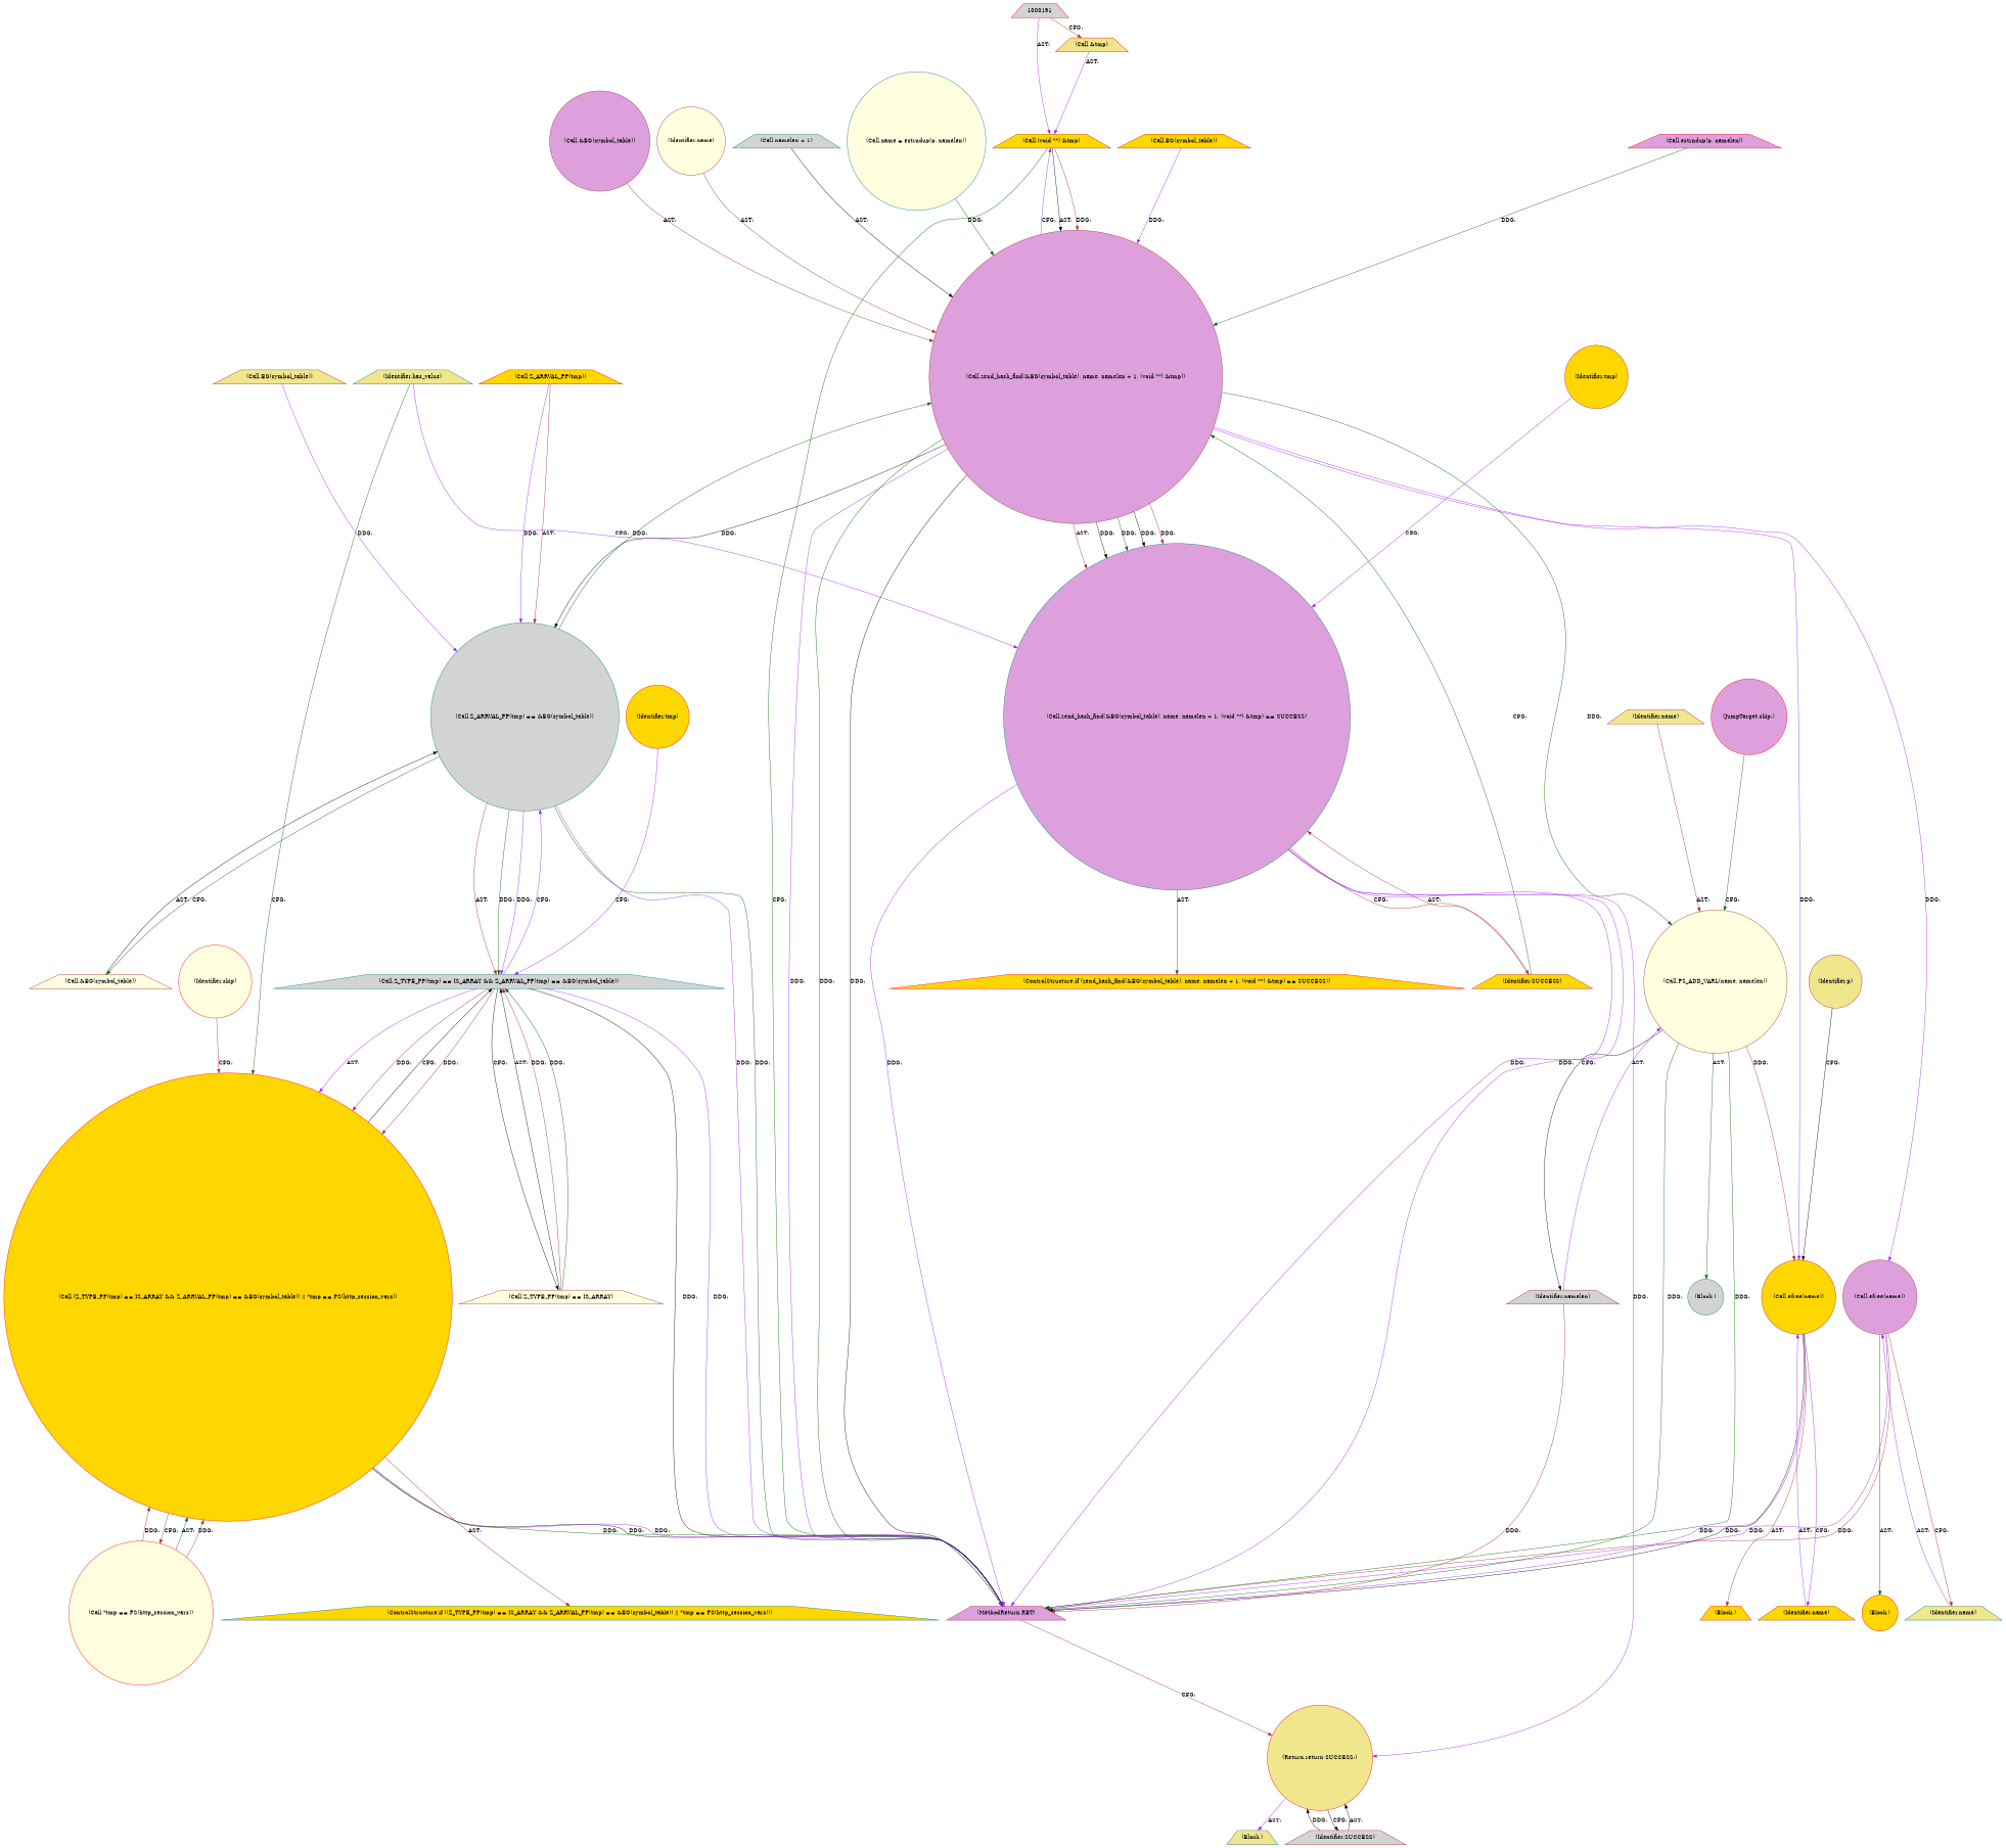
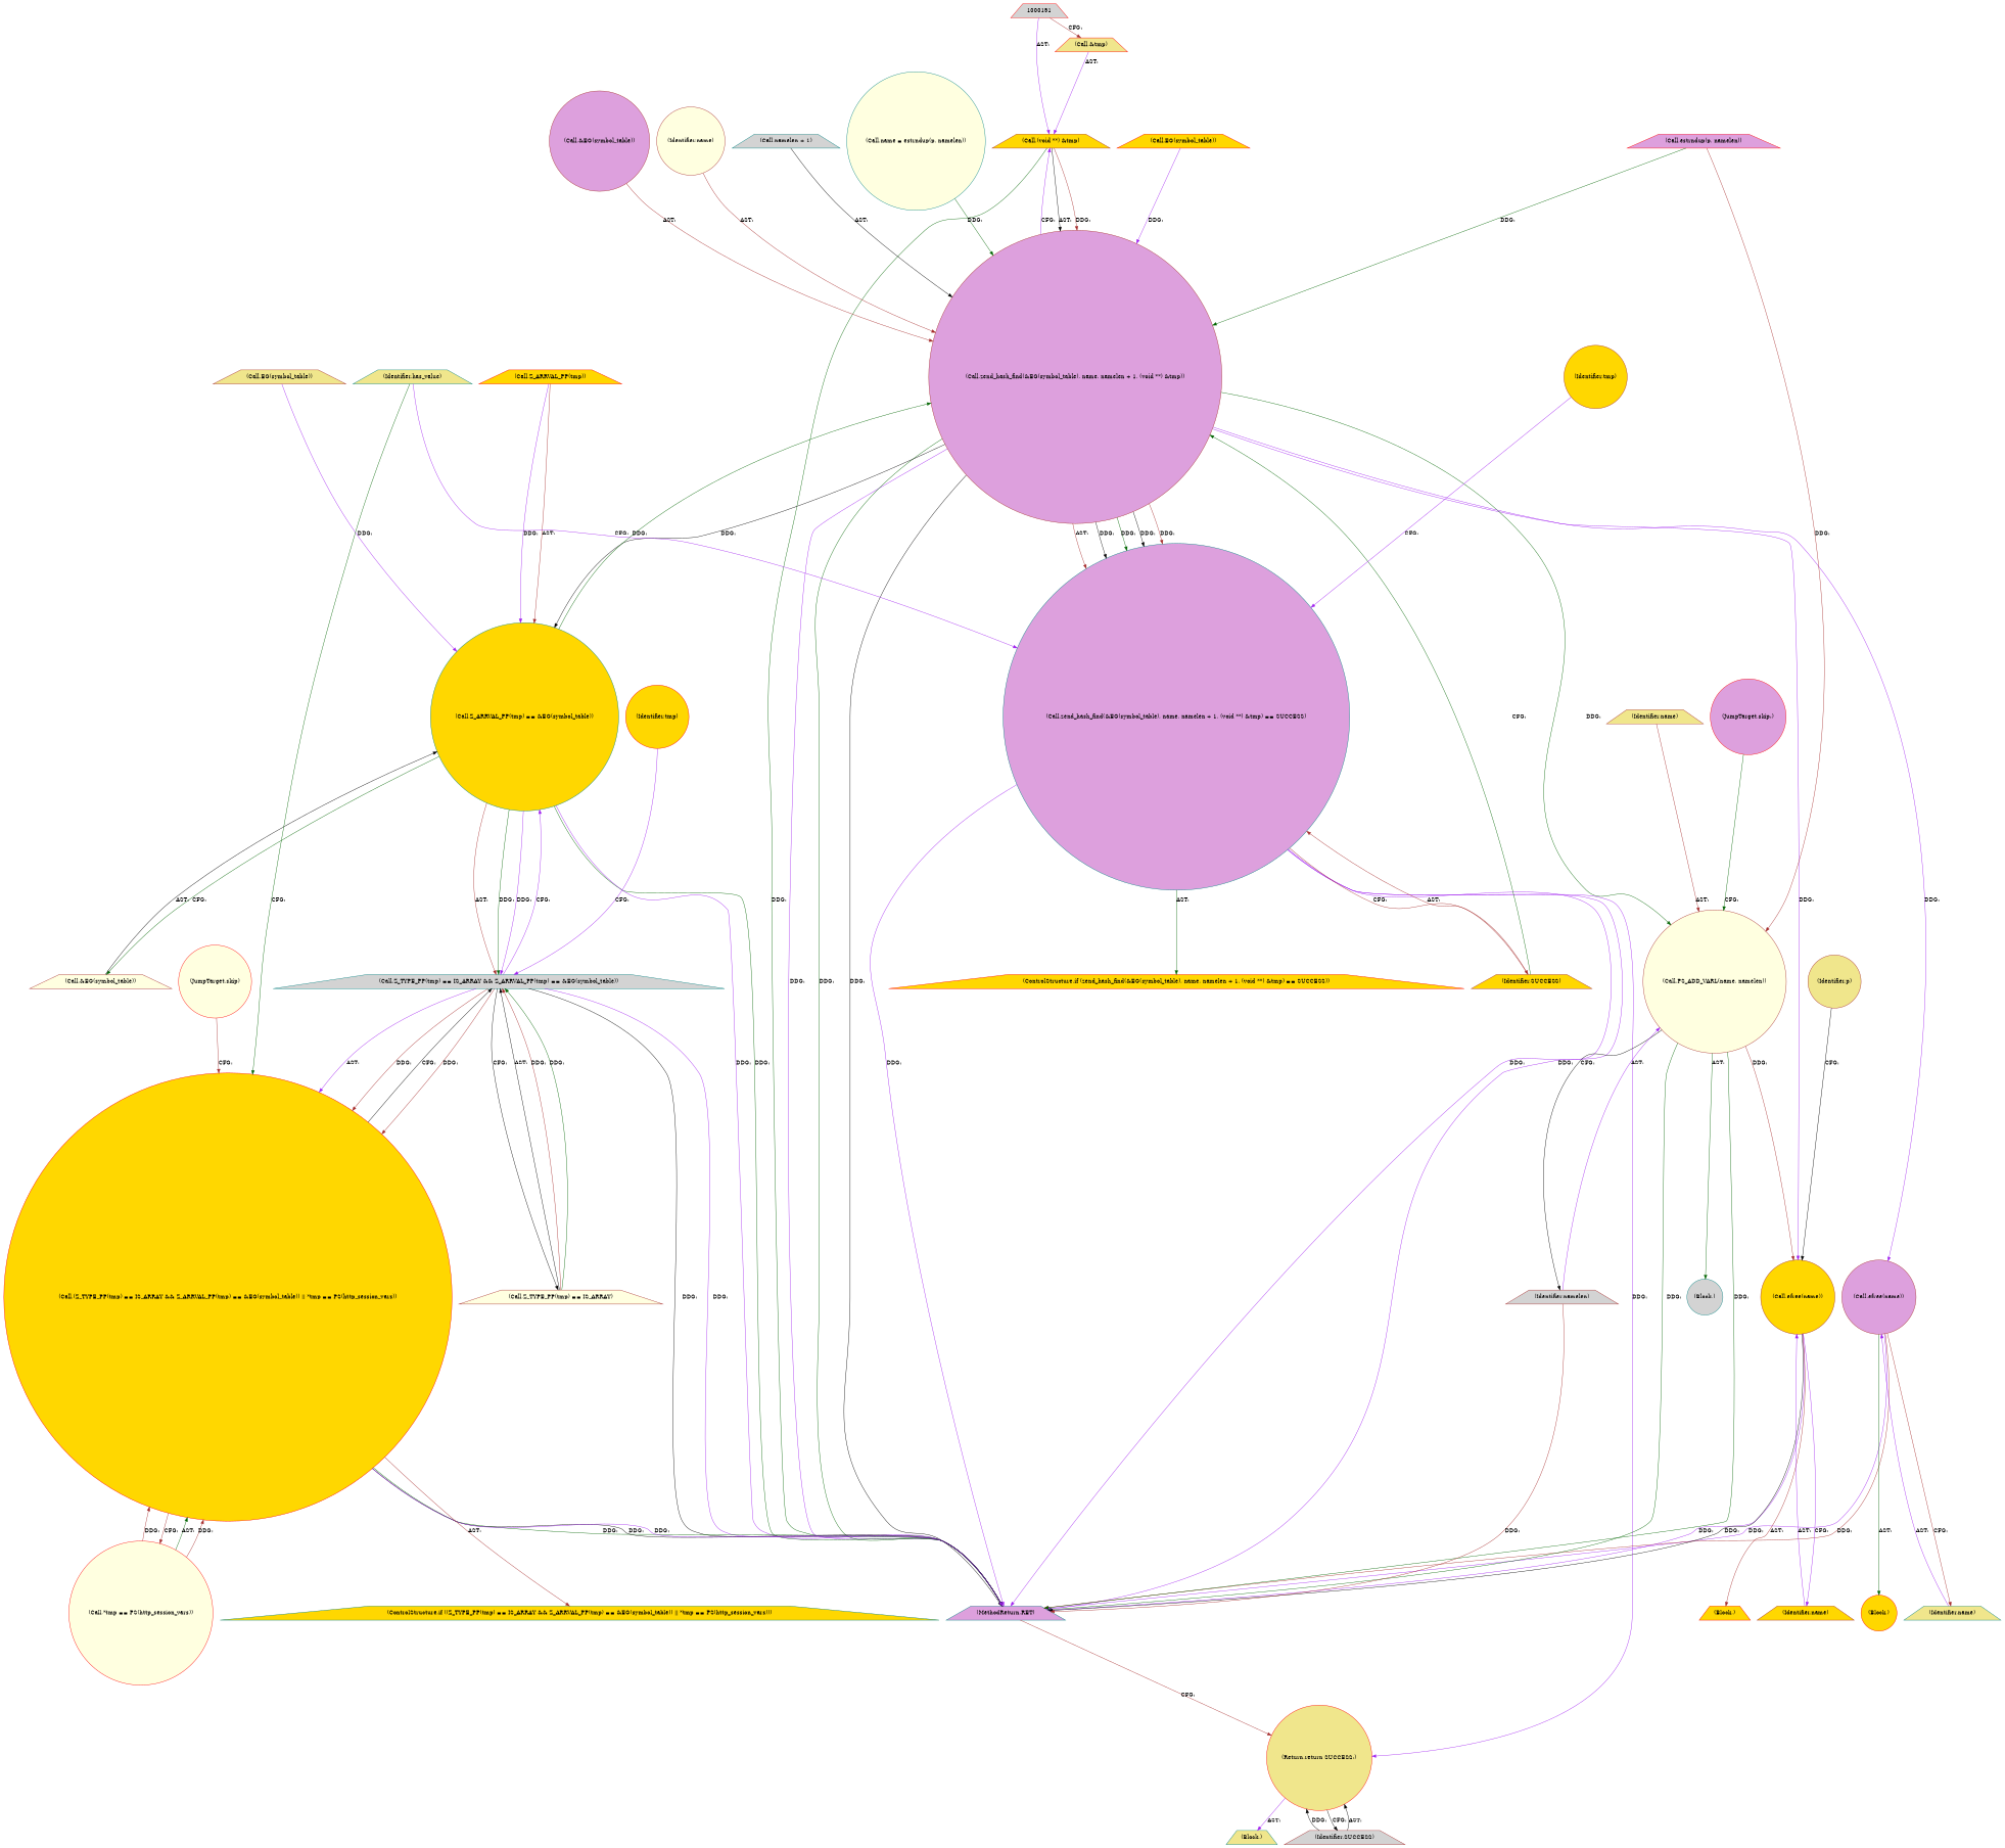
  digraph {
    node [color=brown fillcolor=gold shape=trapezium style=filled]
    edge [color=purple]
    n1 [label="(Call,(void **) &tmp)"]
    n2 [fillcolor=plum label="(Call,zend_hash_find(&EG(symbol_table), name, namelen + 1, (void **) &tmp))" shape=circle]
-   n3 [fillcolor=plum label="(MethodReturn,RET)"]
+   n3 [color=teal fillcolor=plum label="(MethodReturn,RET)"]
    n4 [color=teal fillcolor=plum label="(Call,zend_hash_find(&EG(symbol_table), name, namelen + 1, (void **) &tmp) == SUCCESS)" shape=circle]
-   n5 [color=teal fillcolor=lightgrey label="(Call,Z_ARRVAL_PP(tmp) == &EG(symbol_table))" shape=circle]
+   n5 [color=teal label="(Call,Z_ARRVAL_PP(tmp) == &EG(symbol_table))" shape=circle]
    n6 [fillcolor=plum label="(Call,efree(name))" shape=circle]
    n7 [fillcolor=lightyellow label="(Call,PS_ADD_VARL(name, namelen))" shape=circle]
    n8 [label="(Call,efree(name))" shape=circle]
    n9 [color=red fillcolor=khaki label="(Return,return SUCCESS;)" shape=circle]
    n10 [color=red fillcolor=khaki label="(Call,&tmp)"]
    n11 [color=red label="(ControlStructure,if (zend_hash_find(&EG(symbol_table), name, namelen + 1, (void **) &tmp) == SUCCESS))"]
    n12 [label="(Identifier,SUCCESS)"]
    n13 [color=teal fillcolor=lightgrey label="(Call,Z_TYPE_PP(tmp) == IS_ARRAY && Z_ARRVAL_PP(tmp) == &EG(symbol_table))"]
    n14 [fillcolor=lightyellow label="(Call,&EG(symbol_table))"]
    n15 [color=teal fillcolor=khaki label="(Identifier,name)"]
    n16 [color=red label="(Block,)" shape=circle]
    n17 [color=teal fillcolor=lightgrey label="(Block,)" shape=circle]
    n18 [fillcolor=lightgrey label="(Identifier,namelen)"]
    n19 [color=red label="(Block,)"]
    n20 [label="(Identifier,name)"]
    n21 [color=teal fillcolor=khaki label="(Block,)"]
    n22 [fillcolor=lightgrey label="(Identifier,SUCCESS)"]
    n23 [color=red label="(Call,(Z_TYPE_PP(tmp) == IS_ARRAY && Z_ARRVAL_PP(tmp) == &EG(symbol_table)) || *tmp == PS(http_session_vars))" shape=circle]
    n24 [fillcolor=lightyellow label="(Call,Z_TYPE_PP(tmp) == IS_ARRAY)"]
    n25 [color=red fillcolor=lightyellow label="(Call,*tmp == PS(http_session_vars))" shape=circle]
    n26 [color=teal label="(ControlStructure,if ((Z_TYPE_PP(tmp) == IS_ARRAY && Z_ARRVAL_PP(tmp) == &EG(symbol_table)) || *tmp == PS(http_session_vars)))"]
    n27 [fillcolor=khaki label="(Identifier,name)"]
    n28 [label="(Identifier,tmp)" shape=circle]
    n29 [color=red label="(Call,EG(symbol_table))"]
    n30 [fillcolor=plum label="(Call,&EG(symbol_table))" shape=circle]
    n31 [fillcolor=khaki label="(Call,EG(symbol_table))"]
    n32 [fillcolor=lightyellow label="(Identifier,name)" shape=circle]
    n33 [color=teal fillcolor=lightgrey label="(Call,namelen + 1)"]
    n34 [color=red label="(Call,Z_ARRVAL_PP(tmp))"]
-   n35 [color=red fillcolor=lightyellow label="(Identifier,skip)" shape=circle]
+   n35 [color=red fillcolor=lightyellow label="(JumpTarget,skip)" shape=circle]
    n36 [color=teal fillcolor=khaki label="(Identifier,has_value)"]
    n37 [color=red fillcolor=plum label="(JumpTarget,skip:)" shape=circle]
    n38 [color=red label="(Identifier,tmp)" shape=circle]
    n39 [color=teal fillcolor=lightyellow label="(Call,name = estrndup(p, namelen))" shape=circle]
    n40 [color=red fillcolor=plum label="(Call,estrndup(p, namelen))"]
    n41 [fillcolor=khaki label="(Identifier,p)" shape=circle]
    1000191 [color=red fillcolor=lightgrey]
    n1 -> n2 [color=black label="AST: "]
    n1 -> n2 [color=brown label="DDG: "]
-   n1 -> n3 [color=darkgreen label="CFG: "]
+   n1 -> n3 [color=darkgreen label="DDG: "]
    n2 -> n1 [label="CFG: "]
    n2 -> n3 [label="DDG: "]
    n2 -> n3 [color=darkgreen label="DDG: "]
    n2 -> n3 [color=black label="DDG: "]
    n2 -> n4 [color=brown label="AST: "]
    n2 -> n4 [color=black label="DDG: "]
    n2 -> n4 [color=darkgreen label="DDG: "]
    n2 -> n4 [color=black label="DDG: "]
    n2 -> n4 [color=brown label="DDG: "]
    n2 -> n5 [color=black label="DDG: "]
    n2 -> n6 [label="DDG: "]
    n2 -> n7 [color=darkgreen label="DDG: "]
    n2 -> n8 [label="DDG: "]
    n3 -> n9 [color=brown label="CFG: "]
    n4 -> n3 [label="DDG: "]
    n4 -> n3 [label="DDG: "]
    n4 -> n3 [label="DDG: "]
    n4 -> n9 [label="DDG: "]
    n4 -> n11 [color=darkgreen label="AST: "]
    n4 -> n12 [color=brown label="CFG: "]
    n5 -> n2 [color=darkgreen label="DDG: "]
    n5 -> n3 [color=darkgreen label="DDG: "]
    n5 -> n3 [label="DDG: "]
    n5 -> n13 [color=brown label="AST: "]
    n5 -> n13 [color=darkgreen label="DDG: "]
    n5 -> n13 [label="DDG: "]
    n5 -> n14 [color=darkgreen label="CFG: "]
    n6 -> n3 [label="DDG: "]
    n6 -> n3 [color=brown label="DDG: "]
    n6 -> n15 [color=brown label="CFG: "]
    n6 -> n16 [color=darkgreen label="AST: "]
    n7 -> n3 [color=darkgreen label="DDG: "]
    n7 -> n3 [color=darkgreen label="DDG: "]
    n7 -> n8 [color=brown label="DDG: "]
    n7 -> n17 [color=darkgreen label="AST: "]
    n7 -> n18 [color=black label="CFG: "]
    n8 -> n3 [label="DDG: "]
    n8 -> n3 [color=black label="DDG: "]
    n8 -> n19 [color=brown label="AST: "]
    n8 -> n20 [label="CFG: "]
    n9 -> n21 [label="AST: "]
    n9 -> n22 [color=black label="CFG: "]
    n10 -> n1 [label="AST: "]
    n12 -> n2 [color=darkgreen label="CFG: "]
    n12 -> n4 [color=brown label="AST: "]
    n13 -> n3 [color=black label="DDG: "]
    n13 -> n3 [label="DDG: "]
    n13 -> n5 [label="CFG: "]
    n13 -> n23 [label="AST: "]
    n13 -> n23 [color=brown label="DDG: "]
    n13 -> n23 [color=brown label="DDG: "]
    n13 -> n24 [color=black label="CFG: "]
    n14 -> n5 [color=black label="AST: "]
    n15 -> n6 [label="AST: "]
    n18 -> n3 [color=brown label="DDG: "]
    n18 -> n7 [label="AST: "]
    n20 -> n8 [label="AST: "]
    n22 -> n9 [color=black label="AST: "]
    n22 -> n9 [color=black label="DDG: "]
    n23 -> n3 [color=darkgreen label="DDG: "]
    n23 -> n3 [color=black label="DDG: "]
    n23 -> n3 [label="DDG: "]
    n23 -> n13 [color=black label="CFG: "]
    n23 -> n25 [color=brown label="CFG: "]
    n23 -> n26 [color=brown label="AST: "]
    n24 -> n13 [color=black label="AST: "]
    n24 -> n13 [color=brown label="DDG: "]
    n24 -> n13 [color=darkgreen label="DDG: "]
    n25 -> n23 [color=darkgreen label="AST: "]
    n25 -> n23 [color=brown label="DDG: "]
    n25 -> n23 [color=brown label="DDG: "]
    n27 -> n7 [color=brown label="AST: "]
    n28 -> n4 [label="CFG: "]
    n29 -> n2 [label="DDG: "]
    n30 -> n2 [color=brown label="AST: "]
    n31 -> n5 [label="DDG: "]
    n32 -> n2 [color=brown label="AST: "]
    n33 -> n2 [color=black label="AST: "]
    n34 -> n5 [color=brown label="AST: "]
    n34 -> n5 [label="DDG: "]
    n35 -> n23 [color=brown label="CFG: "]
    n36 -> n4 [label="CFG: "]
    n36 -> n23 [color=darkgreen label="CFG: "]
    n37 -> n7 [color=darkgreen label="CFG: "]
    n38 -> n13 [label="CFG: "]
    n39 -> n2 [color=darkgreen label="DDG: "]
    n40 -> n2 [color=darkgreen label="DDG: "]
+   n40 -> n7 [color=brown label="DDG: "]
    n41 -> n8 [color=black label="CFG: "]
    1000191 -> n1 [label="AST: "]
    1000191 -> n10 [color=brown label="CFG: "]
  }
